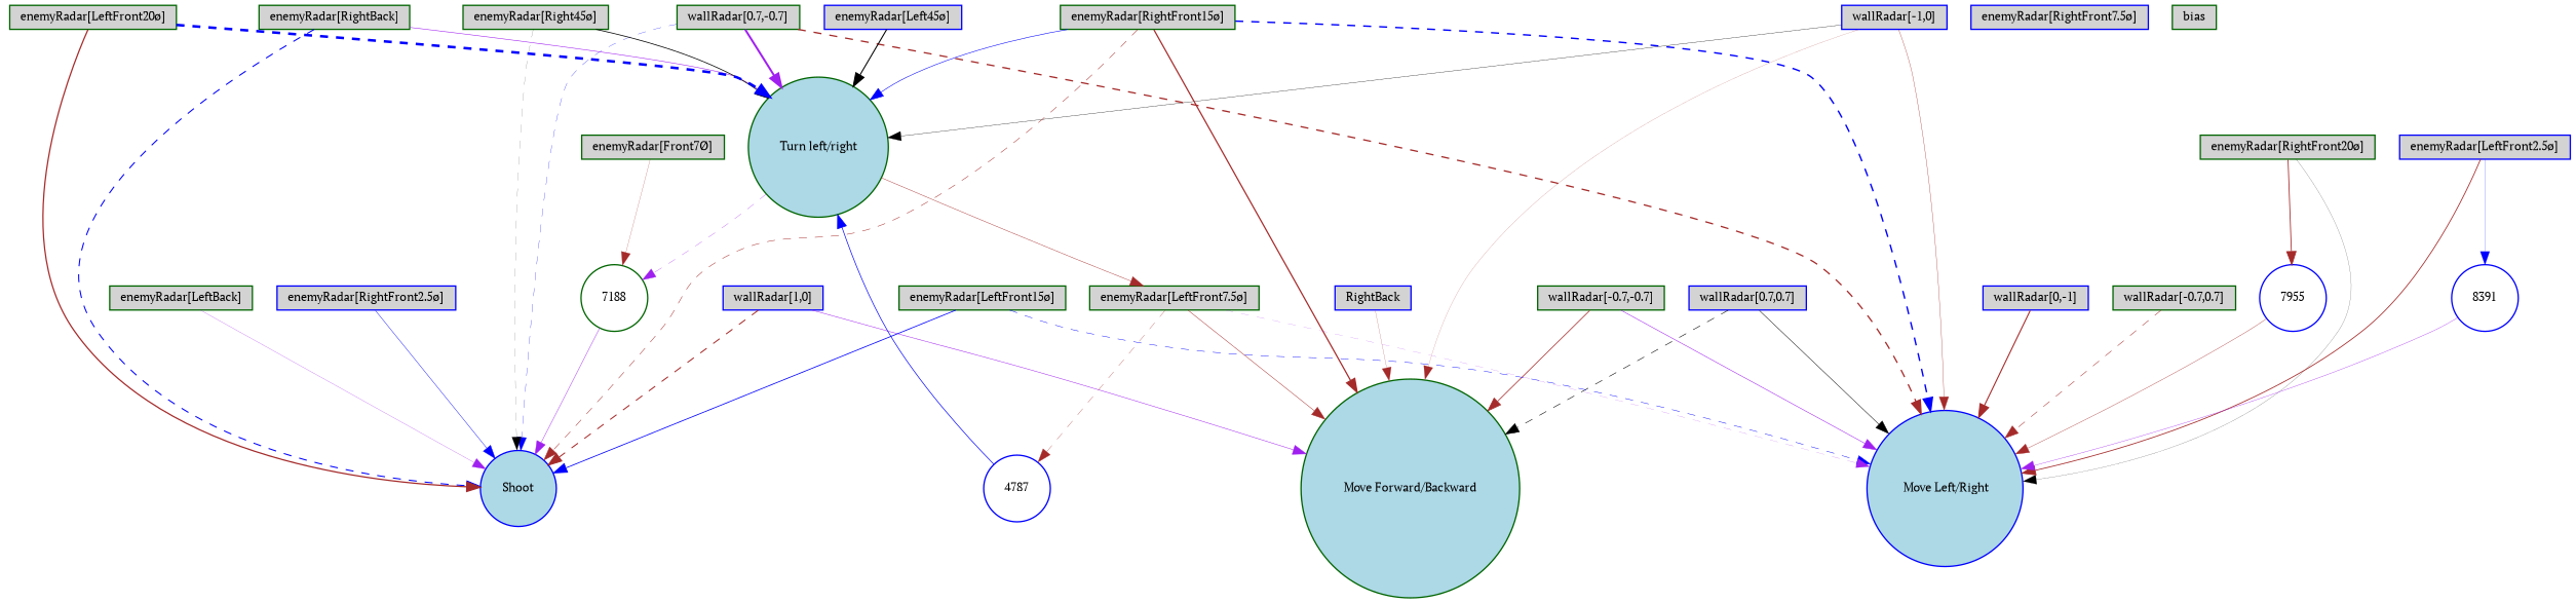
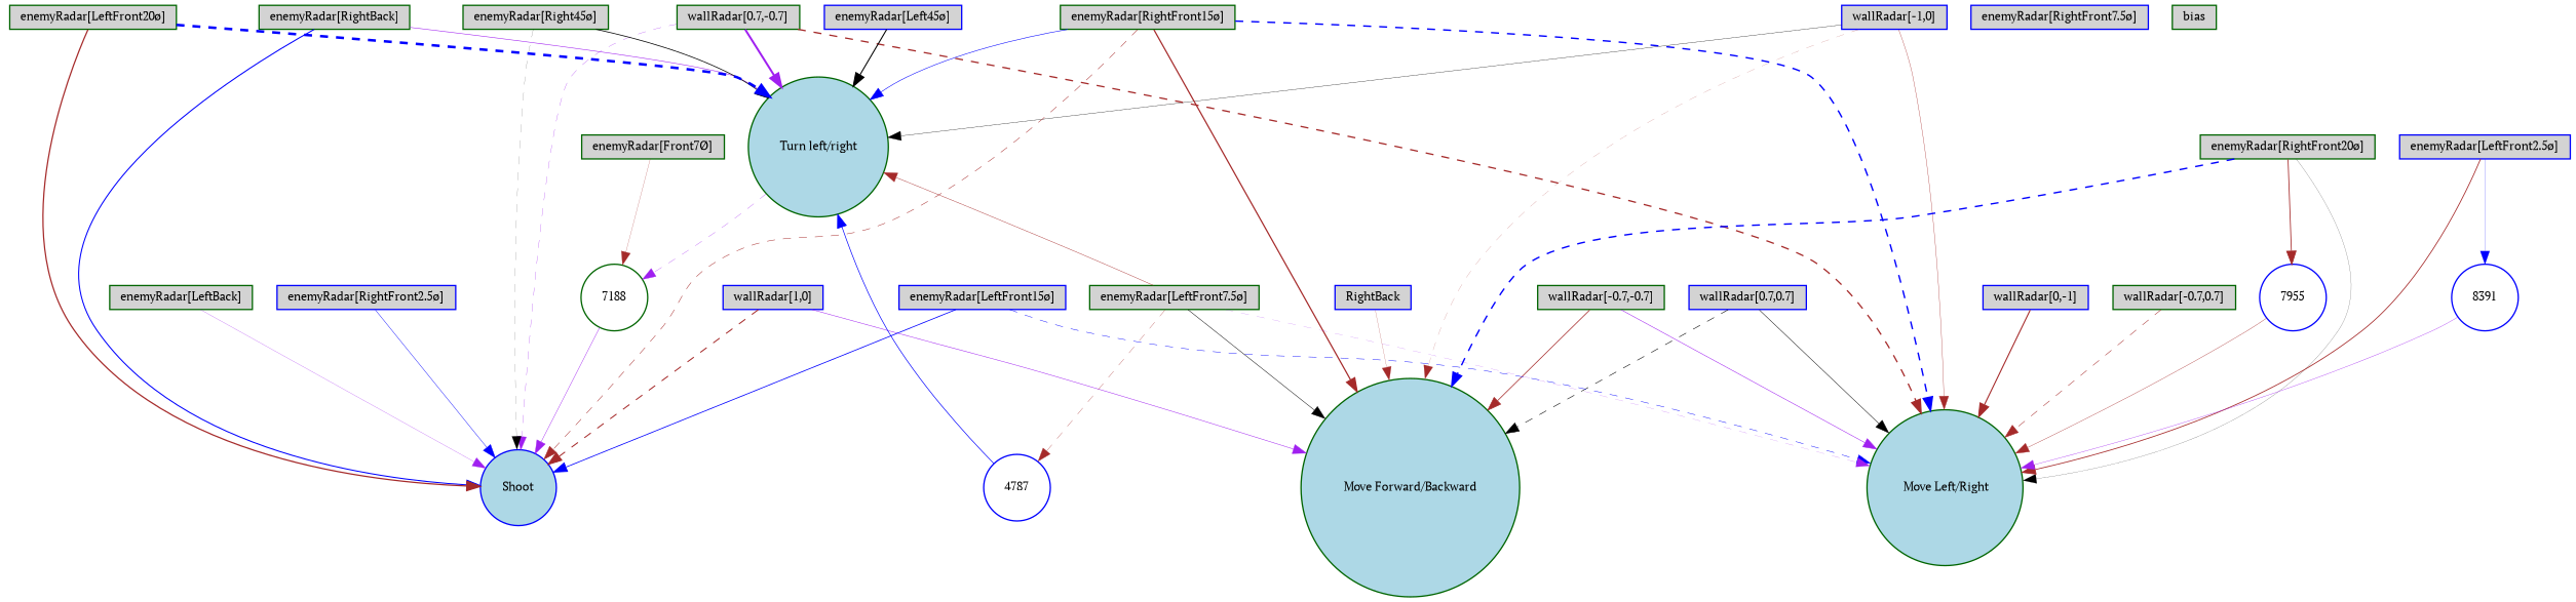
  digraph {
    fontname="PT Serif"
    node [color=darkgreen fillcolor=lightgray fontname="PT Serif" fontsize=9 shape=box style=filled]
    edge [color=brown fontname="PT Serif" style=dashed]
    "wallRadar[1,0]" [color=blue height=0.2 width=0.2]
    Shoot [color=blue fillcolor=lightblue height=0.2 shape=circle width=0.2]
    "Move Forward/Backward" [fillcolor=lightblue height=0.2 shape=circle width=0.2]
    "wallRadar[-1,0]" [color=blue height=0.2 width=0.2]
-   " Move Left/Right" [color=blue fillcolor=lightblue height=0.2 shape=circle width=0.2]
+   " Move Left/Right" [fillcolor=lightblue height=0.2 shape=circle width=0.2]
    "Turn left/right" [fillcolor=lightblue height=0.2 shape=circle width=0.2]
    7188 [fillcolor=white height=0.2 shape=circle width=0.2]
    "wallRadar[0,-1]" [color=blue height=0.2 width=0.2]
    "wallRadar[0.7,0.7]" [color=blue height=0.2 width=0.2]
    "wallRadar[-0.7,0.7]" [height=0.2 width=0.2]
    "wallRadar[-0.7,-0.7]" [height=0.2 width=0.2]
    "wallRadar[0.7,-0.7]" [height=0.2 width=0.2]
    "enemyRadar[RightBack]" [height=0.2 width=0.2]
    "enemyRadar[LeftBack]" [height=0.2 width=0.2]
    "enemyRadar[Right45ø]" [height=0.2 width=0.2]
    "enemyRadar[Left45ø]" [color=blue height=0.2 width=0.2]
    "enemyRadar[RightFront20ø]" [height=0.2 width=0.2]
    7955 [color=blue fillcolor=white height=0.2 shape=circle width=0.2]
    "enemyRadar[LeftFront20ø]" [height=0.2 width=0.2]
    "enemyRadar[RightFront15ø]" [height=0.2 width=0.2]
-   "enemyRadar[LeftFront15ø]" [height=0.2 width=0.2]
+   "enemyRadar[LeftFront15ø]" [color=blue height=0.2 width=0.2]
    "enemyRadar[RightFront7.5ø]" [color=blue height=0.2 width=0.2]
    "enemyRadar[LeftFront7.5ø]" [height=0.2 width=0.2]
    n24 [color=blue fillcolor=white height=0.2 label=4787 shape=circle width=0.2]
    "enemyRadar[RightFront2.5ø]" [color=blue height=0.2 width=0.2]
    "enemyRadar[LeftFront2.5ø]" [color=blue height=0.2 width=0.2]
    8391 [color=blue fillcolor=white height=0.2 shape=circle width=0.2]
    "enemyRadar[Front7Ø]" [height=0.2 width=0.2]
    n29 [color=blue height=0.2 label=RightBack width=0.2]
    bias [height=0.2 width=0.2]
    "wallRadar[1,0]" -> Shoot [penwidth=0.7667379672687878]
    "wallRadar[1,0]" -> "Move Forward/Backward" [color=purple penwidth=0.36524583103072916 style=solid]
-   "wallRadar[-1,0]" -> "Move Forward/Backward" [penwidth=0.11588267419648687 style=solid]
+   "wallRadar[-1,0]" -> "Move Forward/Backward" [penwidth=0.11588267419648687]
    "wallRadar[-1,0]" -> " Move Left/Right" [penwidth=0.2542078660844077 style=solid]
    "wallRadar[-1,0]" -> "Turn left/right" [color=black penwidth=0.23557911669765627 style=bold]
    "Turn left/right" -> 7188 [color=purple penwidth=0.20915102849474812]
    7188 -> Shoot [color=purple penwidth=0.31990532927457527 style=solid]
    "wallRadar[0,-1]" -> " Move Left/Right" [penwidth=0.8270534066749061 style=bold]
    "wallRadar[0.7,0.7]" -> "Move Forward/Backward" [color=black penwidth=0.41091420637913245]
    "wallRadar[0.7,0.7]" -> " Move Left/Right" [color=black penwidth=0.3612401330477951 style=solid]
    "wallRadar[-0.7,0.7]" -> " Move Left/Right" [penwidth=0.37786084979865775]
    "wallRadar[-0.7,-0.7]" -> "Move Forward/Backward" [penwidth=0.5545333434517716 style=bold]
    "wallRadar[-0.7,-0.7]" -> " Move Left/Right" [color=purple penwidth=0.3946305890579549 style=bold]
-   "wallRadar[0.7,-0.7]" -> Shoot [color=blue penwidth=0.19682206529312876]
+   "wallRadar[0.7,-0.7]" -> Shoot [color=purple penwidth=0.19682206529312876]
    "wallRadar[0.7,-0.7]" -> " Move Left/Right" [penwidth=0.9891792344645944]
    "wallRadar[0.7,-0.7]" -> "Turn left/right" [color=purple penwidth=1.523630060256786 style=bold]
-   "enemyRadar[RightBack]" -> Shoot [color=blue penwidth=0.7970278119579751]
+   "enemyRadar[RightBack]" -> Shoot [color=blue penwidth=0.7970278119579751 style=bold]
    "enemyRadar[RightBack]" -> "Turn left/right" [color=purple penwidth=0.41414538172442106 style=bold]
    "enemyRadar[LeftBack]" -> Shoot [color=purple penwidth=0.18156332923877055 style=solid]
    "enemyRadar[Right45ø]" -> Shoot [color=black penwidth=0.10329707158689615]
    "enemyRadar[Right45ø]" -> "Turn left/right" [color=black penwidth=0.5639928563024154 style=bold]
    "enemyRadar[Left45ø]" -> "Turn left/right" [color=black penwidth=0.7997088762364571 style=bold]
+   "enemyRadar[RightFront20ø]" -> "Move Forward/Backward" [color=blue penwidth=1.0671001555526451]
    "enemyRadar[RightFront20ø]" -> " Move Left/Right" [color=black penwidth=0.12064669528415028 style=solid]
    "enemyRadar[RightFront20ø]" -> 7955 [penwidth=0.6349748943665726 style=solid]
    7955 -> " Move Left/Right" [penwidth=0.2685404878824612 style=solid]
    "enemyRadar[LeftFront20ø]" -> Shoot [penwidth=0.9476983951373015 style=bold]
    "enemyRadar[LeftFront20ø]" -> "Turn left/right" [color=blue penwidth=1.9481586660639554]
    "enemyRadar[RightFront15ø]" -> Shoot [penwidth=0.3675324591997914]
    "enemyRadar[RightFront15ø]" -> "Move Forward/Backward" [penwidth=0.9410545470515267 style=solid]
    "enemyRadar[RightFront15ø]" -> " Move Left/Right" [color=blue penwidth=1.0798060647022754]
    "enemyRadar[RightFront15ø]" -> "Turn left/right" [color=blue penwidth=0.40463741413210386 style=bold]
    "enemyRadar[LeftFront15ø]" -> Shoot [color=blue penwidth=0.5905393070120113 style=solid]
    "enemyRadar[LeftFront15ø]" -> " Move Left/Right" [color=blue penwidth=0.32465492279684116]
-   "enemyRadar[LeftFront7.5ø]" -> "Move Forward/Backward" [penwidth=0.35019515811219926 style=solid]
+   "enemyRadar[LeftFront7.5ø]" -> "Move Forward/Backward" [color=black penwidth=0.35019515811219926 style=solid]
    "enemyRadar[LeftFront7.5ø]" -> " Move Left/Right" [color=purple penwidth=0.11952984981165754]
-   "Turn left/right" -> "enemyRadar[LeftFront7.5ø]" [penwidth=0.31662761695221886 style=solid]
+   "enemyRadar[LeftFront7.5ø]" -> "Turn left/right" [penwidth=0.31662761695221886 style=solid]
    "enemyRadar[LeftFront7.5ø]" -> n24 [penwidth=0.21691739421418788]
    n24 -> "Turn left/right" [color=blue penwidth=0.5115458978785392 style=solid]
    "enemyRadar[RightFront2.5ø]" -> Shoot [color=blue penwidth=0.3190936025104623 style=solid]
    "enemyRadar[LeftFront2.5ø]" -> " Move Left/Right" [penwidth=0.6188704006050345 style=bold]
    "enemyRadar[LeftFront2.5ø]" -> 8391 [color=blue penwidth=0.1425439230616387 style=bold]
    8391 -> " Move Left/Right" [color=purple penwidth=0.259053509899325 style=solid]
    "enemyRadar[Front7Ø]" -> 7188 [penwidth=0.16423205201648328 style=bold]
    n29 -> "Move Forward/Backward" [penwidth=0.1462357455490157 style=bold]
  }
